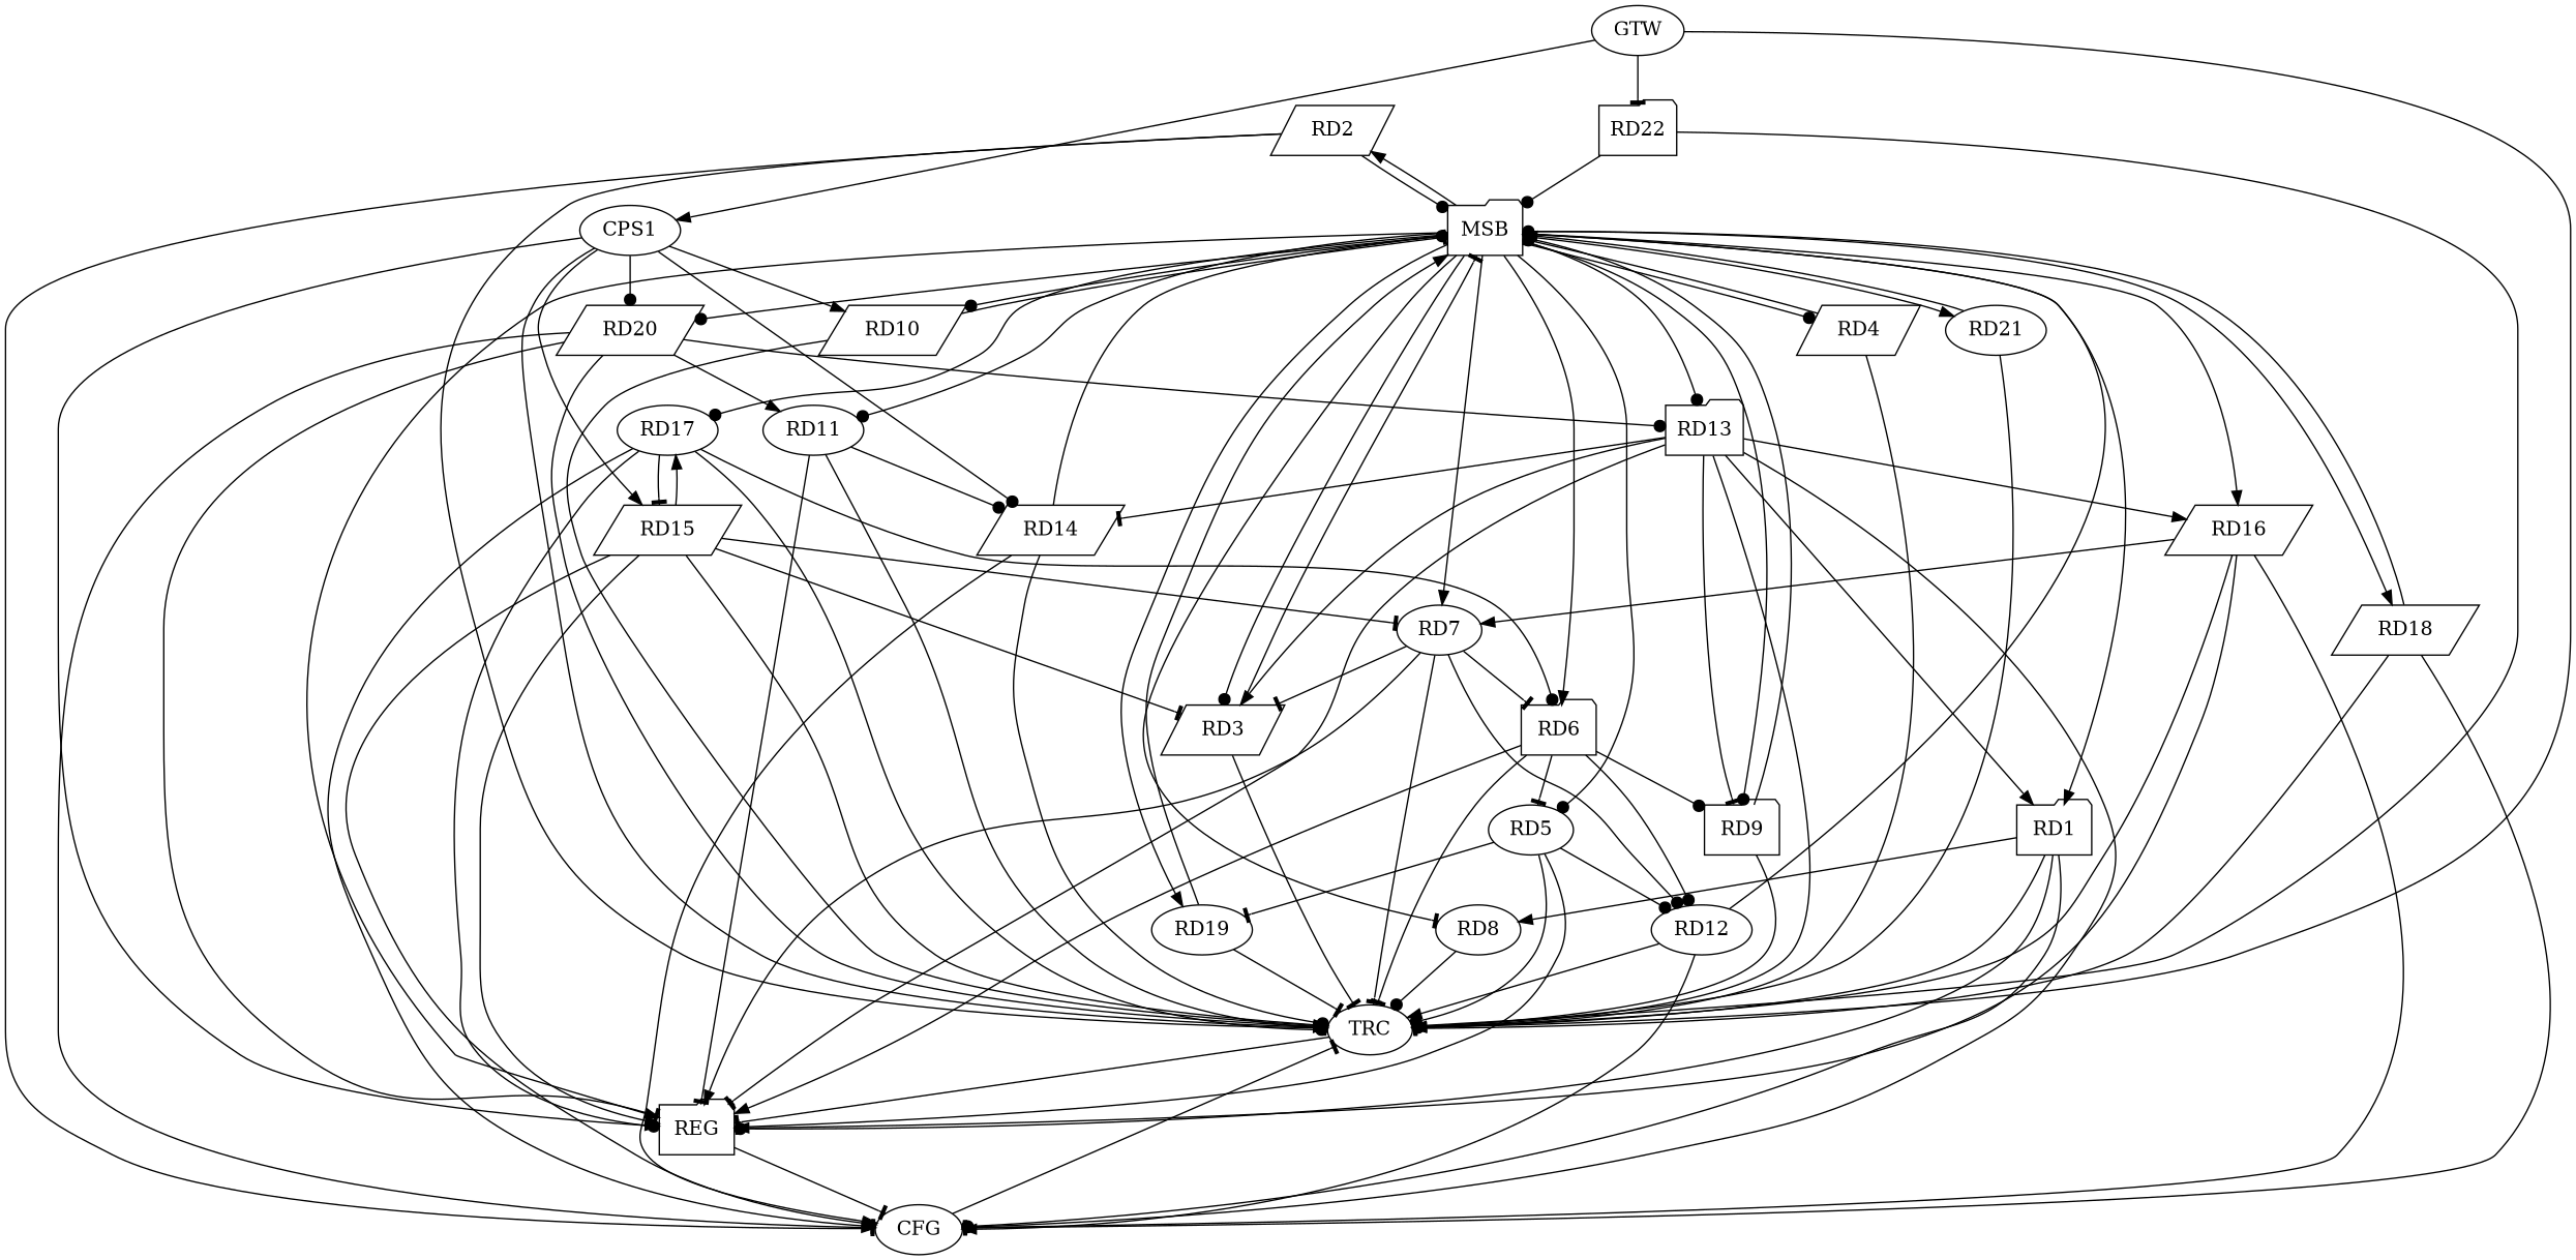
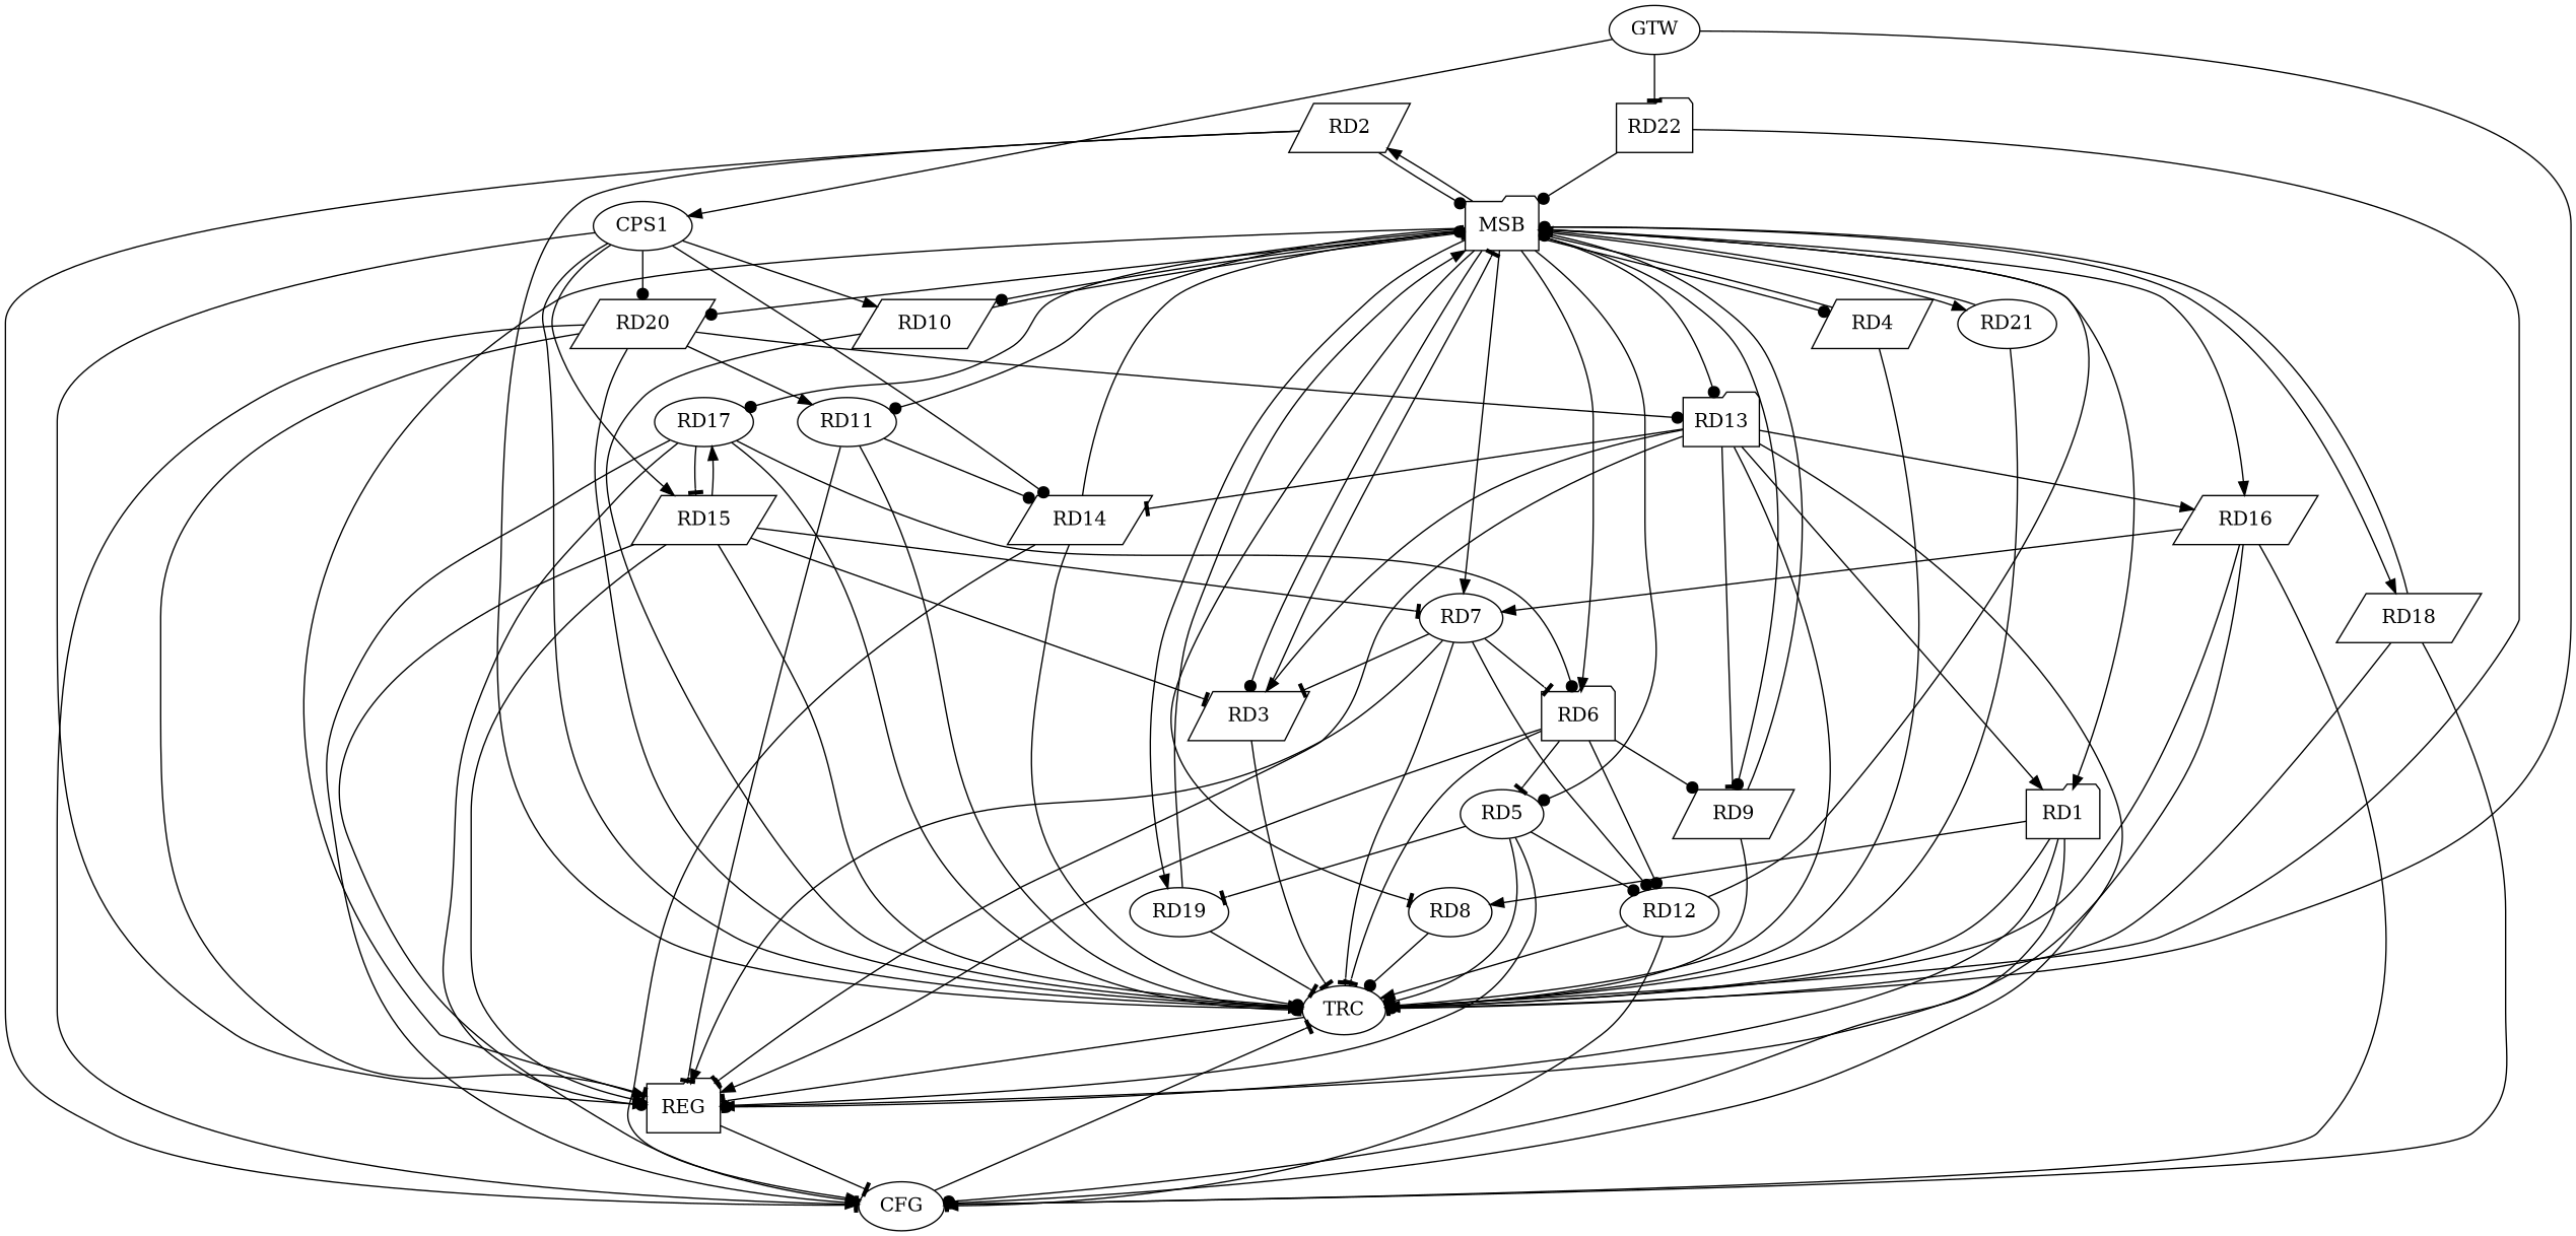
  strict digraph {
    node [shape=ellipse]
    edge [arrowhead=normal]
    n1 [label=RD1 shape=folder]
    n2 [label=RD8]
    n3 [label=REG shape=folder]
    n4 [label=CFG]
    n5 [label=TRC]
    n6 [label=RD2 shape=parallelogram]
    n7 [label=MSB shape=folder]
    n8 [label=RD3 shape=parallelogram]
    n9 [label=RD4 shape=parallelogram]
    n10 [label=RD5]
    n11 [label=RD19]
    n12 [label=RD6 shape=folder]
-   n13 [label=RD9 shape=folder]
+   n13 [label=RD9 shape=parallelogram]
    n14 [label=RD7]
    n15 [label=RD10 shape=parallelogram]
    n16 [label=RD11]
    n17 [label=RD13 shape=folder]
    n18 [label=RD16 shape=parallelogram]
    n19 [label=RD17]
    n20 [label=RD18 shape=parallelogram]
    n21 [label=RD20 shape=parallelogram]
    n22 [label=RD21]
    n23 [label=RD12]
    n24 [label=RD14 shape=parallelogram]
    n25 [label=RD15 shape=parallelogram]
    n26 [label=RD22 shape=folder]
    n27 [label=CPS1]
    n28 [label=GTW]
    n1 -> n2
    n1 -> n3 [arrowhead=dot]
    n1 -> n4 [arrowhead=dot]
    n1 -> n5
    n2 -> n5 [arrowhead=dot]
    n3 -> n4 [arrowhead=tee]
    n4 -> n5 [arrowhead=tee]
    n5 -> n3 [arrowhead=tee]
    n6 -> n4 [arrowhead=tee]
    n6 -> n5 [arrowhead=tee]
    n6 -> n7 [arrowhead=dot]
    n7 -> n1
    n7 -> n2 [arrowhead=tee]
    n7 -> n3
    n7 -> n6
    n7 -> n8 [arrowhead=dot]
    n7 -> n9 [arrowhead=dot]
    n7 -> n10 [arrowhead=dot]
    n7 -> n11
    n7 -> n12
    n7 -> n13 [arrowhead=dot]
    n7 -> n14
    n7 -> n15 [arrowhead=dot]
    n7 -> n16 [arrowhead=dot]
    n7 -> n17 [arrowhead=dot]
    n7 -> n18
    n7 -> n19 [arrowhead=dot]
    n7 -> n20
    n7 -> n21 [arrowhead=dot]
    n7 -> n22
    n8 -> n5 [arrowhead=tee]
    n8 -> n7 [arrowhead=tee]
    n9 -> n5
    n9 -> n7 [arrowhead=dot]
    n10 -> n3 [arrowhead=tee]
    n10 -> n5 [arrowhead=dot]
    n10 -> n11 [arrowhead=tee]
    n10 -> n23 [arrowhead=dot]
    n11 -> n5 [arrowhead=tee]
    n11 -> n7
    n12 -> n3
    n12 -> n5 [arrowhead=tee]
    n12 -> n10 [arrowhead=tee]
    n12 -> n13 [arrowhead=dot]
    n12 -> n23 [arrowhead=dot]
    n13 -> n5 [arrowhead=tee]
    n13 -> n7 [arrowhead=tee]
    n14 -> n3
    n14 -> n5 [arrowhead=tee]
    n14 -> n8 [arrowhead=tee]
    n14 -> n12 [arrowhead=tee]
    n14 -> n23 [arrowhead=dot]
    n15 -> n5
    n15 -> n7 [arrowhead=tee]
    n16 -> n3 [arrowhead=tee]
    n16 -> n5
    n16 -> n24 [arrowhead=dot]
    n17 -> n1
    n17 -> n3 [arrowhead=tee]
    n17 -> n4 [arrowhead=dot]
    n17 -> n5 [arrowhead=tee]
    n17 -> n8
    n17 -> n13 [arrowhead=tee]
    n17 -> n18
    n17 -> n24 [arrowhead=tee]
    n18 -> n3
    n18 -> n4 [arrowhead=tee]
    n18 -> n5 [arrowhead=dot]
    n18 -> n14
    n19 -> n3 [arrowhead=dot]
    n19 -> n4 [arrowhead=tee]
    n19 -> n5 [arrowhead=dot]
    n19 -> n12 [arrowhead=dot]
    n19 -> n25 [arrowhead=tee]
    n20 -> n4 [arrowhead=tee]
    n20 -> n5 [arrowhead=tee]
    n20 -> n7 [arrowhead=dot]
    n21 -> n3 [arrowhead=tee]
    n21 -> n4
    n21 -> n5 [arrowhead=dot]
    n21 -> n16
    n21 -> n17 [arrowhead=dot]
    n22 -> n5
    n22 -> n7
    n23 -> n4
    n23 -> n5
    n23 -> n7 [arrowhead=dot]
    n24 -> n4
    n24 -> n5 [arrowhead=dot]
    n24 -> n7 [arrowhead=dot]
    n25 -> n3
    n25 -> n4
    n25 -> n5
    n25 -> n8 [arrowhead=tee]
    n25 -> n14 [arrowhead=tee]
    n25 -> n19
    n26 -> n5 [arrowhead=tee]
    n26 -> n7 [arrowhead=dot]
    n27 -> n3
    n27 -> n5
    n27 -> n15
    n27 -> n21 [arrowhead=dot]
    n27 -> n24 [arrowhead=dot]
    n27 -> n25
    n28 -> n5 [arrowhead=dot]
    n28 -> n26 [arrowhead=tee]
    n28 -> n27
  }
